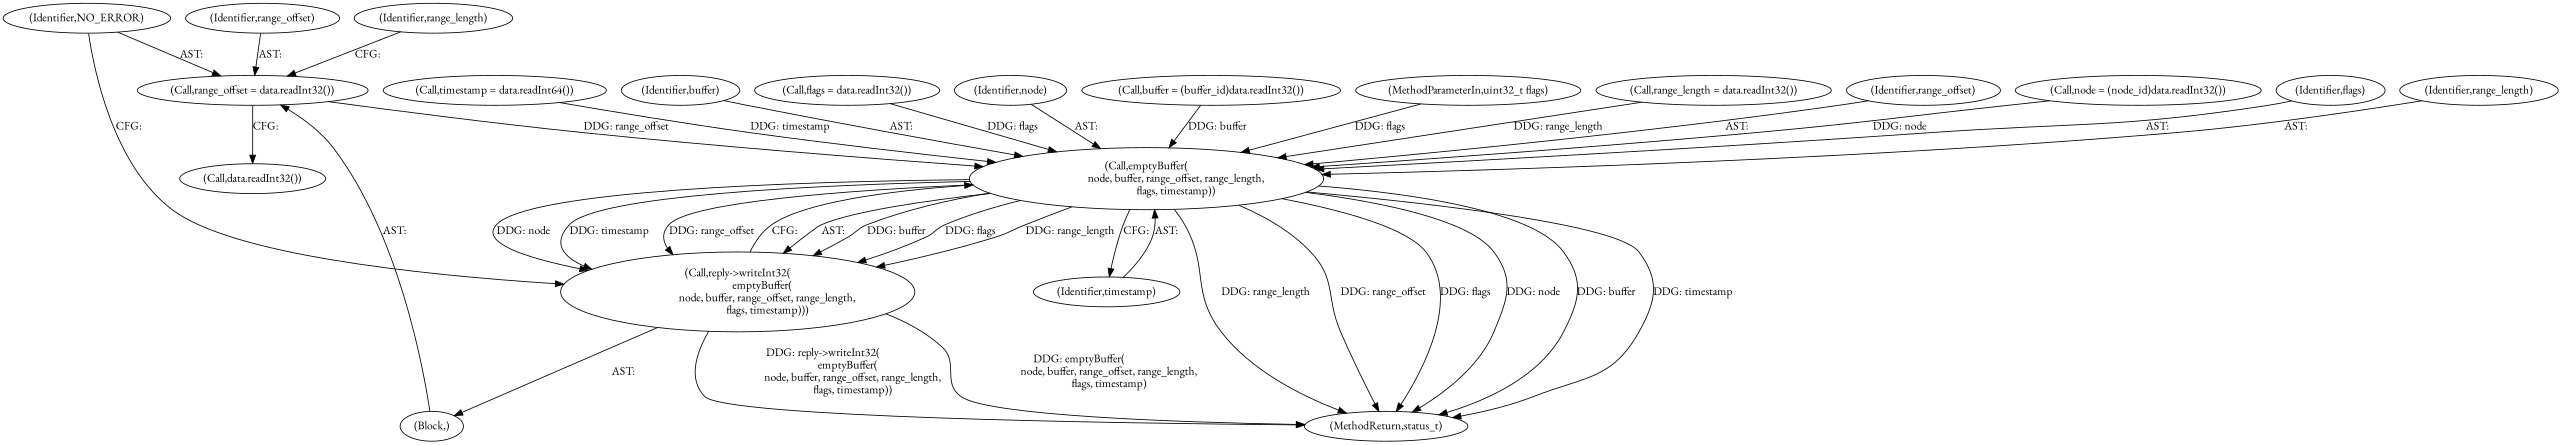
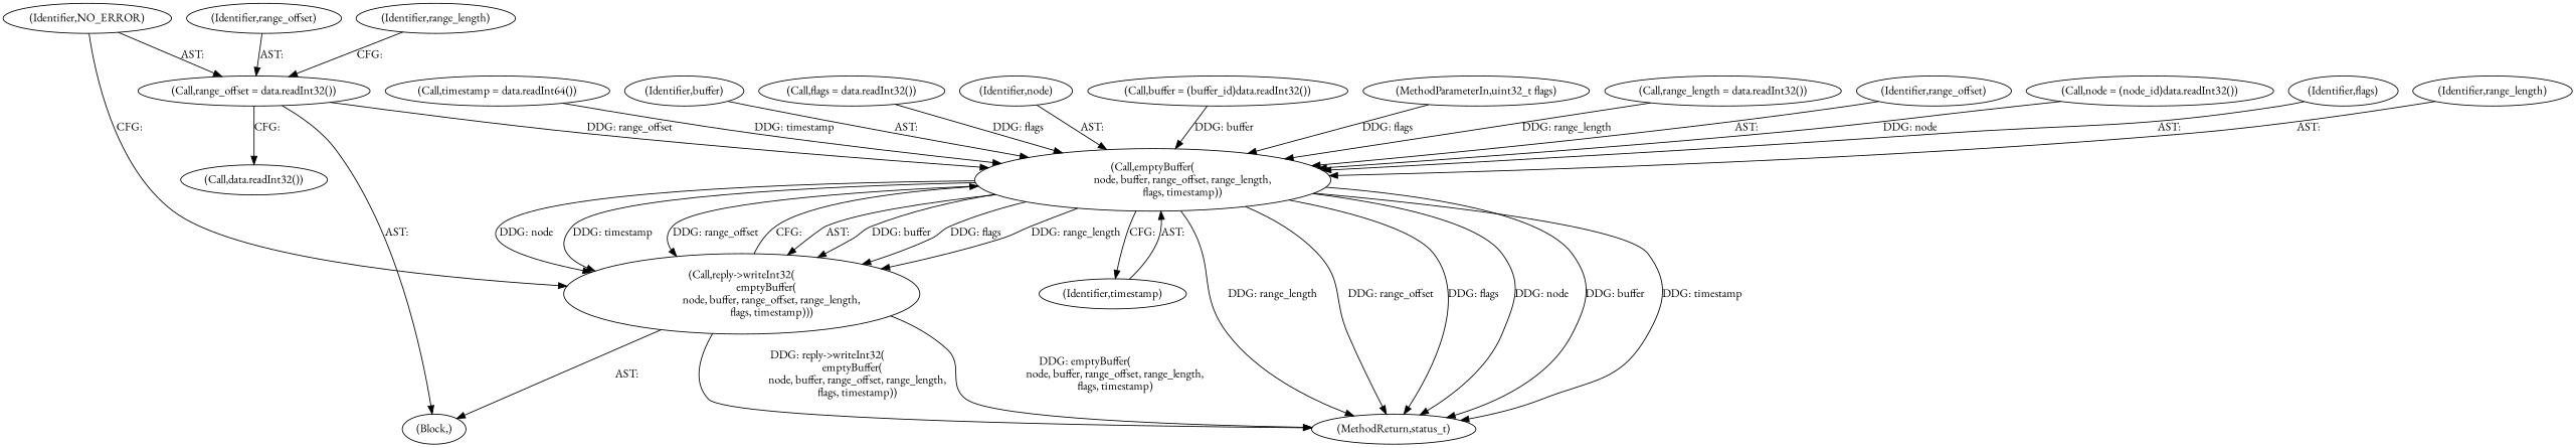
  digraph {
    fontname="EB Garamond"
    node [fontname="EB Garamond"]
    edge [fontname="EB Garamond"]
    n1 [label="(Call,range_offset = data.readInt32())"]
    n2 [label="(Call,emptyBuffer(\n                        node, buffer, range_offset, range_length,\n                        flags, timestamp))"]
    n3 [label="(Call,data.readInt32())"]
    n4 [label="(Block,)"]
    n5 [label="(Call,reply->writeInt32(\n                    emptyBuffer(\n                        node, buffer, range_offset, range_length,\n                        flags, timestamp)))"]
    n6 [label="(Identifier,timestamp)"]
    n7 [label="(MethodReturn,status_t)"]
    n8 [label="(Identifier,range_offset)"]
    n9 [label="(Call,timestamp = data.readInt64())"]
    n10 [label="(Identifier,buffer)"]
    n11 [label="(Call,flags = data.readInt32())"]
    n12 [label="(Identifier,node)"]
    n13 [label="(Call,buffer = (buffer_id)data.readInt32())"]
    n14 [label="(MethodParameterIn,uint32_t flags)"]
    n15 [label="(Call,range_length = data.readInt32())"]
    n16 [label="(Identifier,range_offset)"]
    n17 [label="(Identifier,range_length)"]
    n18 [label="(Call,node = (node_id)data.readInt32())"]
    n19 [label="(Identifier,flags)"]
    n20 [label="(Identifier,NO_ERROR)"]
    n21 [label="(Identifier,range_length)"]
    n1 -> n2 [label="DDG: range_offset"]
    n1 -> n3 [label="CFG: "]
-   n4 -> n1 [label="AST: "]
+   n1 -> n4 [label="AST: "]
    n2 -> n5 [label="AST: "]
    n2 -> n5 [label="DDG: buffer"]
    n2 -> n5 [label="DDG: flags"]
    n2 -> n5 [label="DDG: range_length"]
    n2 -> n5 [label="DDG: node"]
    n2 -> n5 [label="DDG: timestamp"]
    n2 -> n5 [label="DDG: range_offset"]
    n2 -> n6 [label="CFG: "]
    n2 -> n7 [label="DDG: range_length"]
    n2 -> n7 [label="DDG: range_offset"]
    n2 -> n7 [label="DDG: flags"]
    n2 -> n7 [label="DDG: node"]
    n2 -> n7 [label="DDG: buffer"]
    n2 -> n7 [label="DDG: timestamp"]
    n5 -> n2 [label="CFG: "]
    n5 -> n4 [label="AST: "]
    n5 -> n7 [label="DDG: reply->writeInt32(\n                    emptyBuffer(\n                        node, buffer, range_offset, range_length,\n                        flags, timestamp))"]
    n5 -> n7 [label="DDG: emptyBuffer(\n                        node, buffer, range_offset, range_length,\n                        flags, timestamp)"]
    n6 -> n2 [label="AST: "]
    n8 -> n1 [label="AST: "]
    n9 -> n2 [label="DDG: timestamp"]
    n10 -> n2 [label="AST: "]
    n11 -> n2 [label="DDG: flags"]
    n12 -> n2 [label="AST: "]
    n13 -> n2 [label="DDG: buffer"]
    n14 -> n2 [label="DDG: flags"]
    n15 -> n2 [label="DDG: range_length"]
    n16 -> n2 [label="AST: "]
    n17 -> n1 [label="CFG: "]
    n18 -> n2 [label="DDG: node"]
    n19 -> n2 [label="AST: "]
    n20 -> n1 [label="AST: "]
    n20 -> n5 [label="CFG: "]
    n21 -> n2 [label="AST: "]
  }
